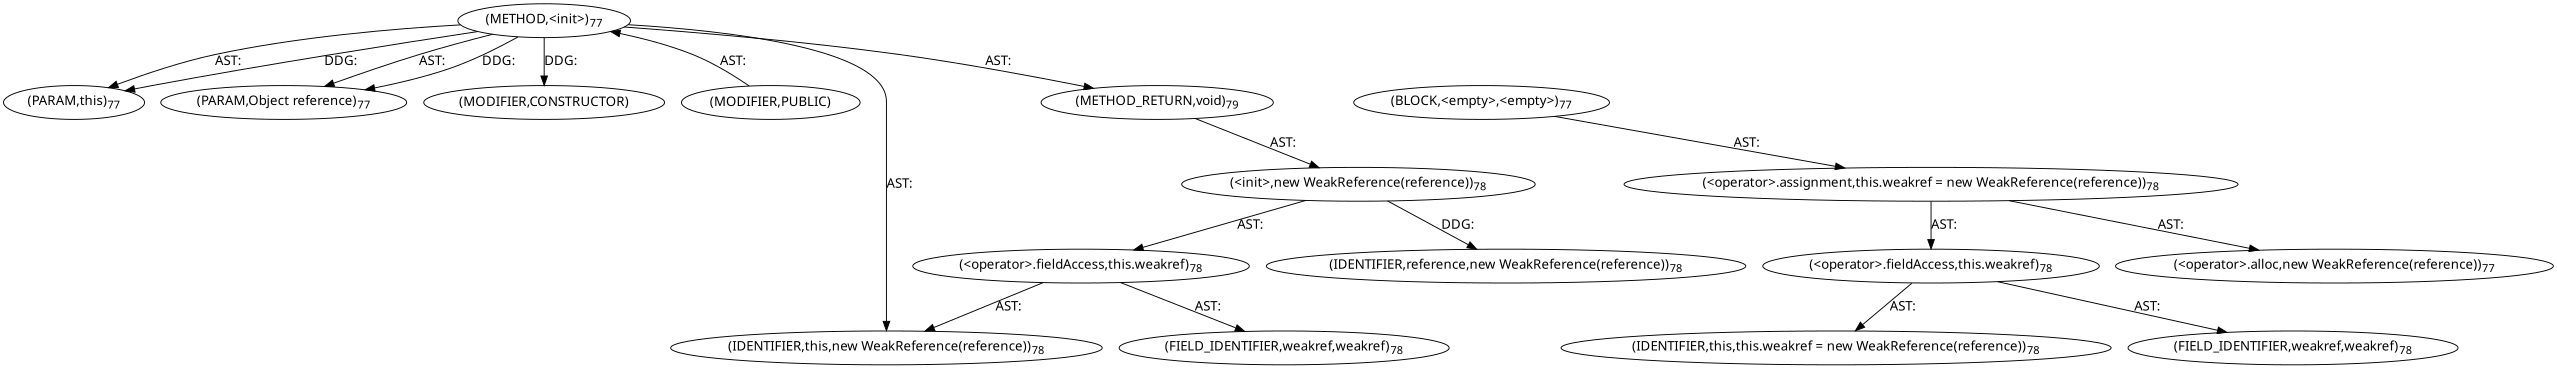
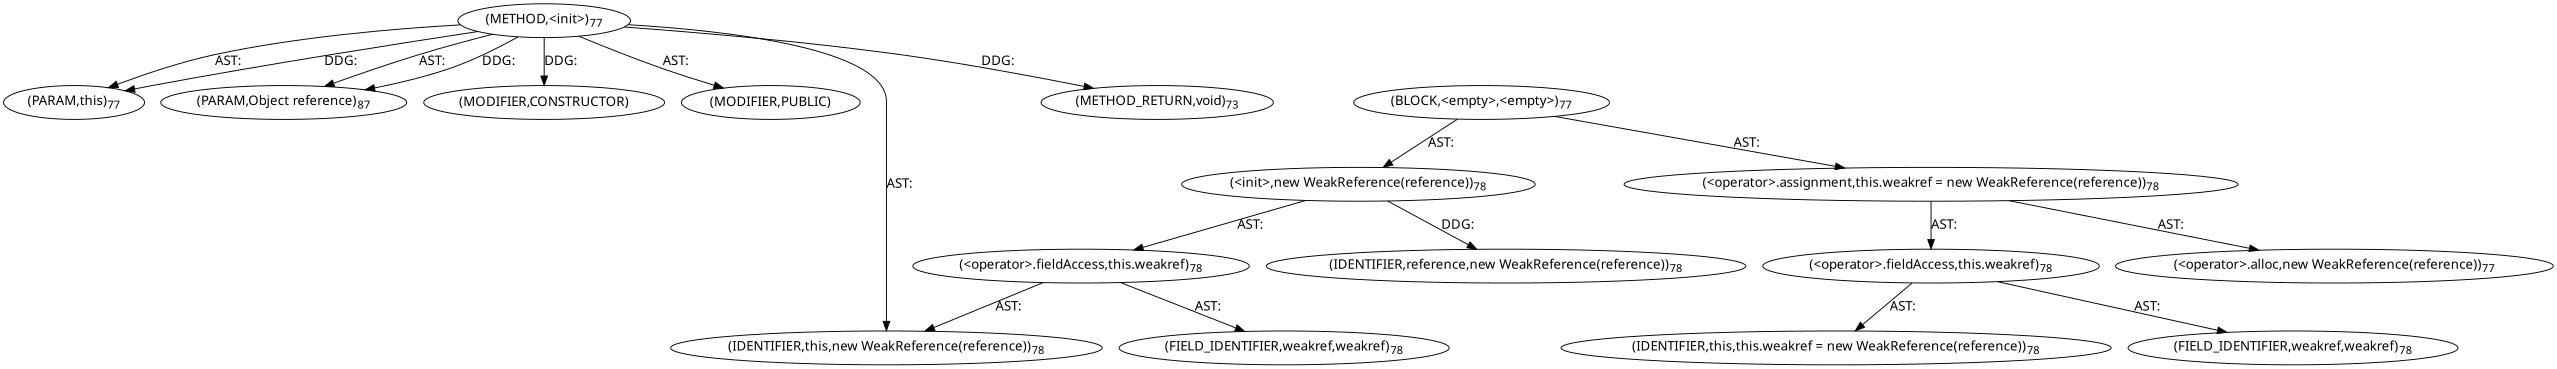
  digraph {
    fontname="Noto Sans"
    node [fontname="Noto Sans"]
    edge [fontname="Noto Sans"]
    n1 [label=<(METHOD,&lt;init&gt;)<SUB>77</SUB>>]
    n2 [label=<(PARAM,this)<SUB>77</SUB>>]
-   n3 [label=<(PARAM,Object reference)<SUB>77</SUB>>]
+   n3 [label=<(PARAM,Object reference)<SUB>87</SUB>>]
    n4 [label=<(MODIFIER,CONSTRUCTOR)>]
    n5 [label=<(MODIFIER,PUBLIC)>]
-   n6 [label=<(METHOD_RETURN,void)<SUB>79</SUB>>]
+   n6 [label=<(METHOD_RETURN,void)<SUB>73</SUB>>]
    n7 [label=<(IDENTIFIER,this,new WeakReference(reference))<SUB>78</SUB>>]
    n8 [label=<(BLOCK,&lt;empty&gt;,&lt;empty&gt;)<SUB>77</SUB>>]
    n9 [label=<(&lt;operator&gt;.assignment,this.weakref = new WeakReference(reference))<SUB>78</SUB>>]
    n10 [label=<(&lt;init&gt;,new WeakReference(reference))<SUB>78</SUB>>]
    n11 [label=<(&lt;operator&gt;.fieldAccess,this.weakref)<SUB>78</SUB>>]
    n12 [label=<(&lt;operator&gt;.alloc,new WeakReference(reference))<SUB>77</SUB>>]
    n13 [label=<(&lt;operator&gt;.fieldAccess,this.weakref)<SUB>78</SUB>>]
    n14 [label=<(IDENTIFIER,reference,new WeakReference(reference))<SUB>78</SUB>>]
    n15 [label=<(IDENTIFIER,this,this.weakref = new WeakReference(reference))<SUB>78</SUB>>]
    n16 [label=<(FIELD_IDENTIFIER,weakref,weakref)<SUB>78</SUB>>]
    n17 [label=<(FIELD_IDENTIFIER,weakref,weakref)<SUB>78</SUB>>]
    n1 -> n2 [label="AST: "]
    n1 -> n2 [label="DDG: "]
    n1 -> n3 [label="AST: "]
    n1 -> n3 [label="DDG: "]
    n1 -> n4 [label="DDG: "]
-   n5 -> n1 [label="AST: "]
-   n1 -> n6 [label="AST: "]
+   n1 -> n5 [label="AST: "]
+   n1 -> n6 [label="DDG: "]
    n1 -> n7 [label="AST: "]
    n8 -> n9 [label="AST: "]
-   n6 -> n10 [label="AST: "]
+   n8 -> n10 [label="AST: "]
    n9 -> n11 [label="AST: "]
    n9 -> n12 [label="AST: "]
    n10 -> n13 [label="AST: "]
    n10 -> n14 [label="DDG: "]
    n11 -> n15 [label="AST: "]
    n11 -> n16 [label="AST: "]
    n13 -> n7 [label="AST: "]
    n13 -> n17 [label="AST: "]
  }
